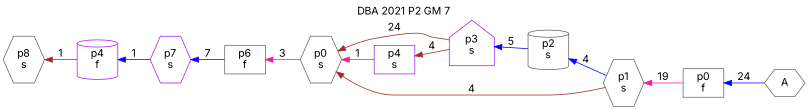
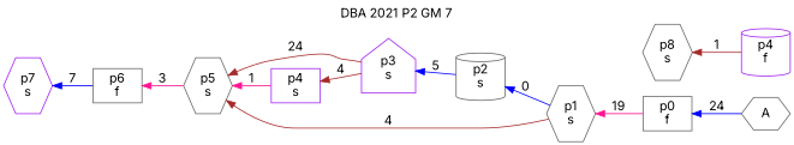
  digraph {
    fontname=Inter
    label=" DBA 2021 P2 GM 7 "
    labelloc=tl
    rankdir=RL
    node [color=gray40 fontname=Inter shape=hexagon]
    edge [color=blue fontname=Inter]
    n1 [label=A]
    n2 [label="p0\nf" shape=box]
    n3 [label="p1\ns"]
    n4 [label="p2\ns" shape=cylinder]
-   n5 [label="p0\ns"]
+   n5 [label="p5\ns"]
    n6 [color=purple label="p3\ns" shape=house]
    n7 [label="p6\nf" shape=box]
    n8 [color=purple label="p4\ns" shape=box]
    n9 [color=purple label="p7\ns"]
    n10 [color=purple label="p4\nf" shape=cylinder]
    n11 [label="p8\ns"]
    n1 -> n2 [label=24]
    n2 -> n3 [color=deeppink label=19]
-   n3 -> n4 [label=4]
+   n3 -> n4 [label=0]
    n3 -> n5 [color=brown label=4]
    n4 -> n6 [label=5]
    n5 -> n7 [color=deeppink label=3]
    n6 -> n5 [color=brown label=24]
    n6 -> n8 [color=brown label=4]
    n7 -> n9 [label=7]
    n8 -> n5 [color=deeppink label=1]
-   n9 -> n10 [label=1]
    n10 -> n11 [color=brown label=1]
  }
